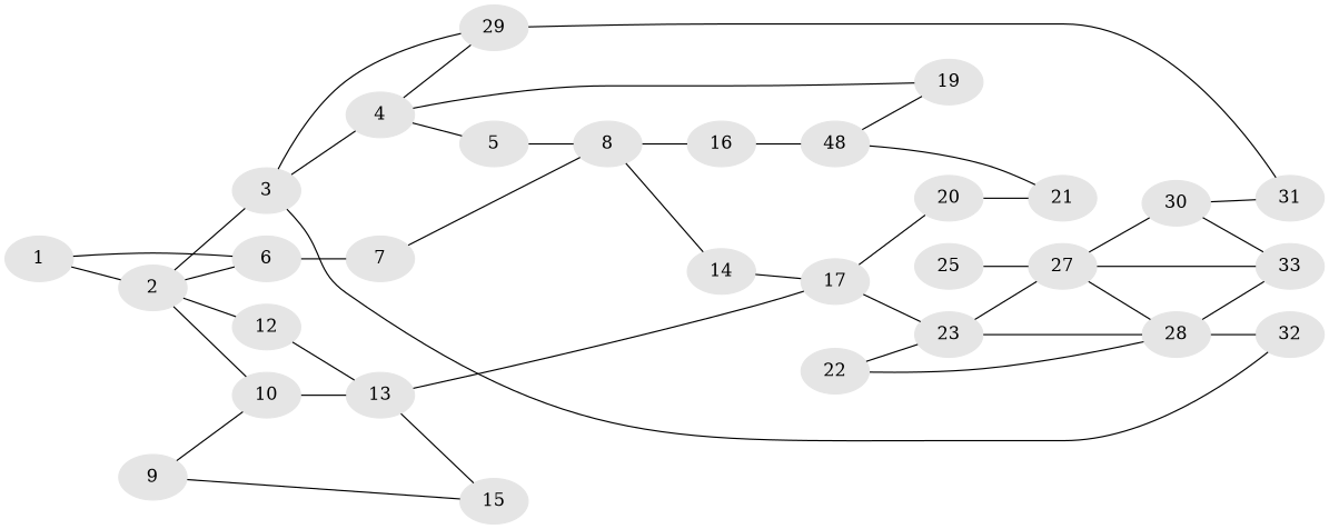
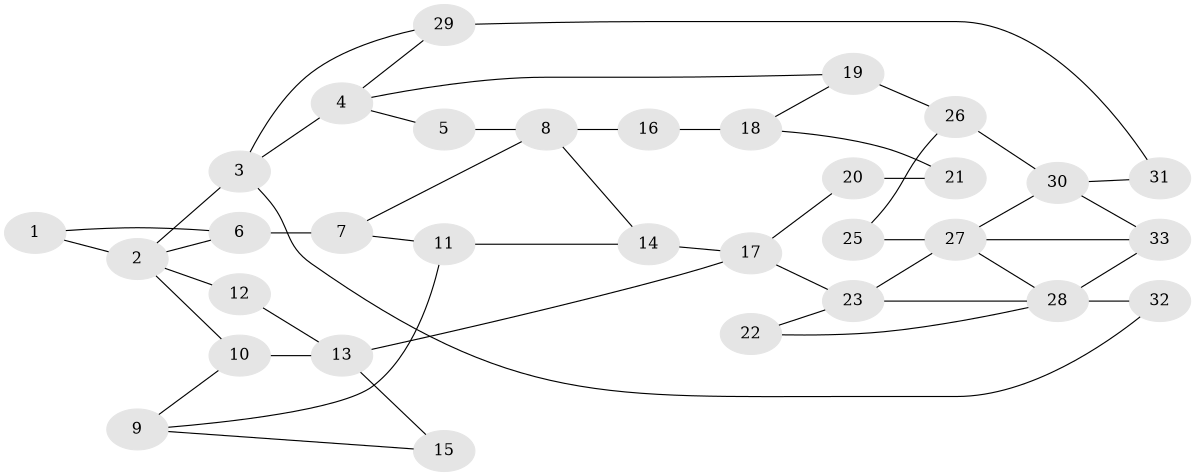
  graph {
    rankdir=LR
    node [color=gray90 style=filled]
    edge [weight=1.0]
    1
    2
    6
    3
    10
    12
    7
    4
    29
    32
    13
    5
    19
    31
    8
+   26
    14
    16
+   11
    17
-   18 [label=48]
+   18
    9
    15
    20
    23
    22
    28
    21
    27
    30
    33
    25
    1 -- 2
    1 -- 6
    2 -- 6
    2 -- 3 [weight=2.0]
    2 -- 10
    2 -- 12
    6 -- 7
    3 -- 4
    3 -- 29
    3 -- 32
    10 -- 13
    12 -- 13 [weight=2.0]
    7 -- 8
+   7 -- 11
    4 -- 29 [weight=2.0]
    4 -- 5 [weight=2.0]
    4 -- 19
    29 -- 31
    13 -- 17
    13 -- 15
    5 -- 8 [weight=2.0]
+   19 -- 26
    8 -- 14
    8 -- 16 [weight=2.0]
+   26 -- 30
    14 -- 17
    16 -- 18
+   11 -- 14
    17 -- 20 [weight=2.0]
    17 -- 23 [weight=2.0]
    18 -- 19
    18 -- 21
    9 -- 10
+   9 -- 11
    9 -- 15 [weight=2.0]
    20 -- 21
    23 -- 28
    23 -- 27
    22 -- 23
    22 -- 28
    28 -- 32 [weight=2.0]
    28 -- 33
    27 -- 28
    27 -- 30
    27 -- 33
    30 -- 31 [weight=2.0]
    30 -- 33 [weight=2.0]
+   25 -- 26
    25 -- 27
  }
